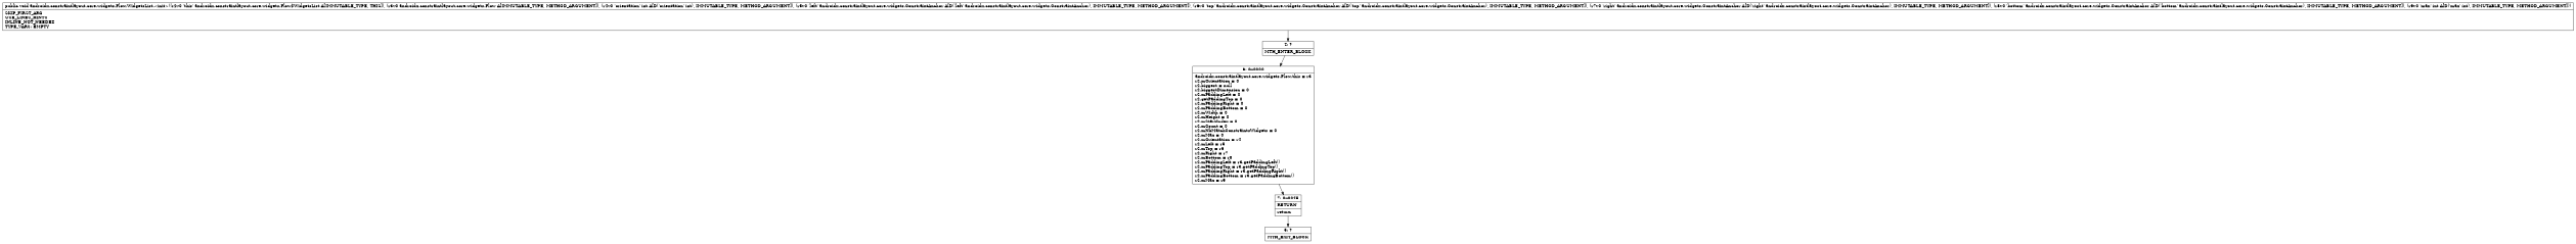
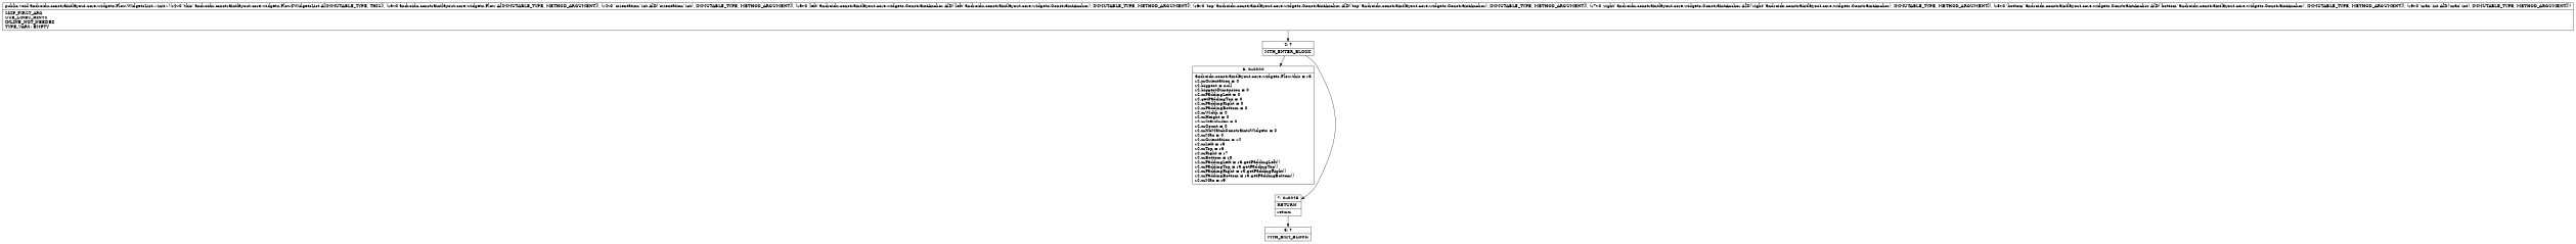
  digraph {
    node [shape=record]
    n1 [label="{4\:\ ?|MTH_ENTER_BLOCK\l}"]
    n2 [label="{6\:\ 0x0000|androidx.constraintlayout.core.widgets.Flow.this = r3\lr2.mOrientation = 0\lr2.biggest = null\lr2.biggestDimension = 0\lr2.mPaddingLeft = 0\lr2.getPaddingTop = 0\lr2.mPaddingRight = 0\lr2.mPaddingBottom = 0\lr2.mWidth = 0\lr2.mHeight = 0\lr2.mStartIndex = 0\lr2.mCount = 0\lr2.mNbMatchConstraintsWidgets = 0\lr2.mMax = 0\lr2.mOrientation = r4\lr2.mLeft = r5\lr2.mTop = r6\lr2.mRight = r7\lr2.mBottom = r8\lr2.mPaddingLeft = r3.getPaddingLeft()\lr2.mPaddingTop = r3.getPaddingTop()\lr2.mPaddingRight = r3.getPaddingRight()\lr2.mPaddingBottom = r3.getPaddingBottom()\lr2.mMax = r9\l}"]
    n3 [label="{7\:\ 0x0045|RETURN\l|return\l}"]
    n4 [label="{5\:\ ?|MTH_EXIT_BLOCK\l}"]
    n5 [label="{public void androidx.constraintlayout.core.widgets.Flow.WidgetsList.\<init\>((r2v0 'this' androidx.constraintlayout.core.widgets.Flow$WidgetsList A[IMMUTABLE_TYPE, THIS]), (r3v0 androidx.constraintlayout.core.widgets.Flow A[IMMUTABLE_TYPE, METHOD_ARGUMENT]), (r4v0 'orientation' int A[D('orientation' int), IMMUTABLE_TYPE, METHOD_ARGUMENT]), (r5v0 'left' androidx.constraintlayout.core.widgets.ConstraintAnchor A[D('left' androidx.constraintlayout.core.widgets.ConstraintAnchor), IMMUTABLE_TYPE, METHOD_ARGUMENT]), (r6v0 'top' androidx.constraintlayout.core.widgets.ConstraintAnchor A[D('top' androidx.constraintlayout.core.widgets.ConstraintAnchor), IMMUTABLE_TYPE, METHOD_ARGUMENT]), (r7v0 'right' androidx.constraintlayout.core.widgets.ConstraintAnchor A[D('right' androidx.constraintlayout.core.widgets.ConstraintAnchor), IMMUTABLE_TYPE, METHOD_ARGUMENT]), (r8v0 'bottom' androidx.constraintlayout.core.widgets.ConstraintAnchor A[D('bottom' androidx.constraintlayout.core.widgets.ConstraintAnchor), IMMUTABLE_TYPE, METHOD_ARGUMENT]), (r9v0 'max' int A[D('max' int), IMMUTABLE_TYPE, METHOD_ARGUMENT]))  | SKIP_FIRST_ARG\lUSE_LINES_HINTS\lINLINE_NOT_NEEDED\lTYPE_VARS: EMPTY\l}"]
    n1 -> n2
-   n2 -> n3
+   n1 -> n3
    n3 -> n4
    n5 -> n1
  }
